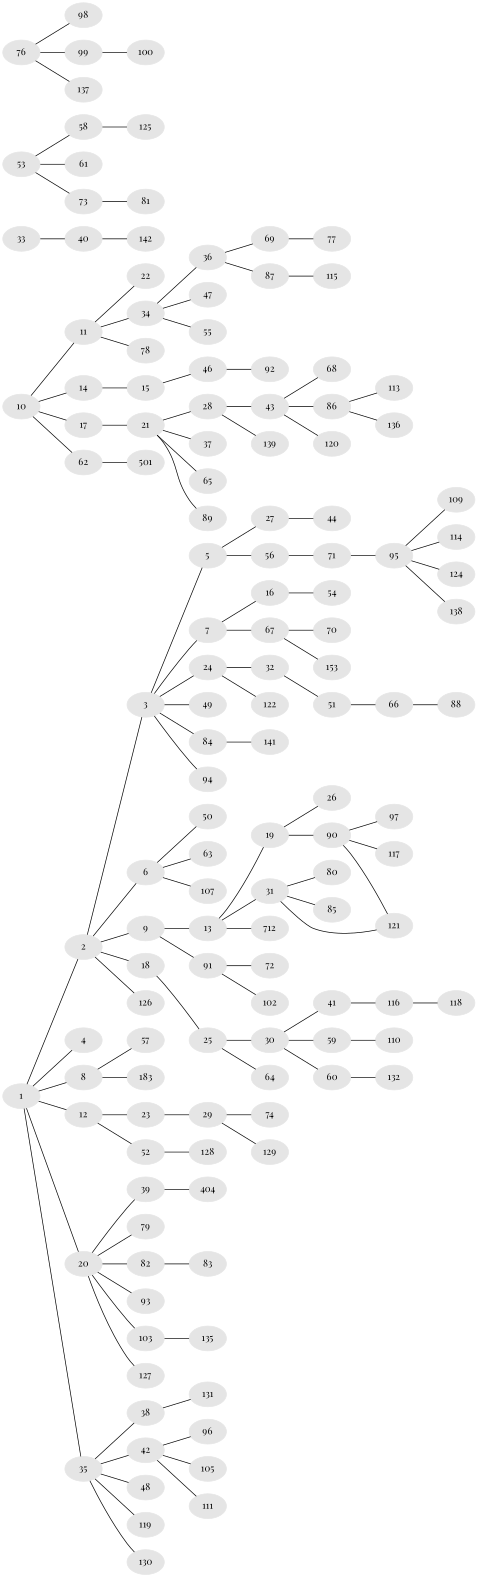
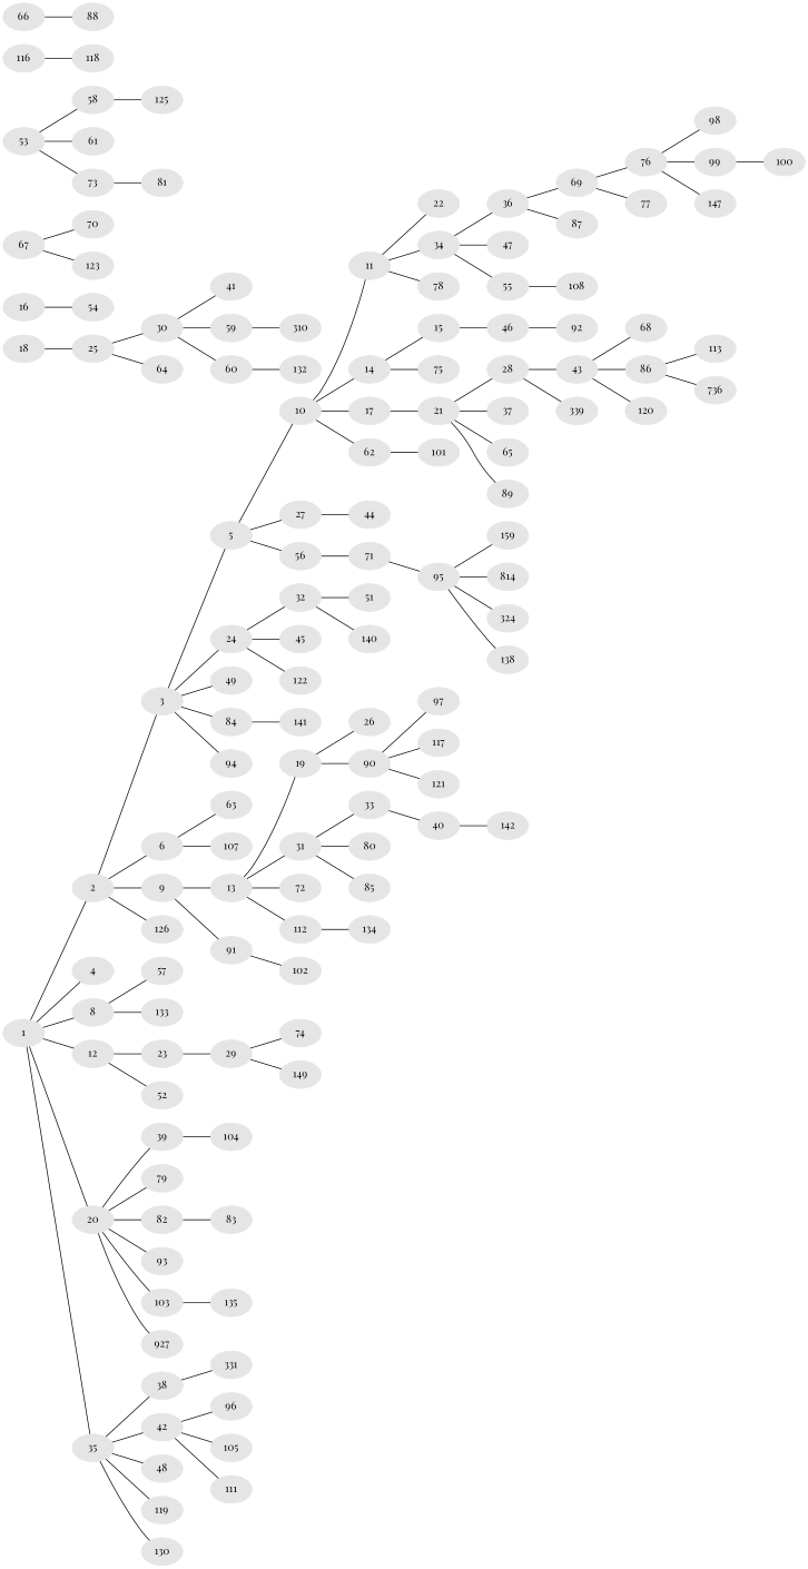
  graph {
    fontname="Playfair Display"
    rankdir=LR
    node [color=gray90 fontname="Playfair Display" style=filled]
    edge [fontname="Playfair Display"]
    1
    2
    4
    8
    12
    20
    35
    3
    6
    9
    18
    126
    57
-   133 [label=183]
+   133
    23
    52
    39
    79
    82
    93
    103
-   127
+   127 [label=927]
    38
    42
    48
    119
    130
    5
-   7
    24
    49
    84
    94
-   50
    63
    107
    13
    91
    25
    10
    27
    56
    16
    67
    32
+   45
    122
    141
    11
    14
    17
    62
    44
    71
    54
    70
-   123 [label=153]
+   123
    19
    31
    72
-   112 [label=712]
+   112
    102
    22
    34
    78
    15
+   75
    21
-   101 [label=501]
+   101
    36
    47
    55
    29
-   128
    26
    90
    33
    80
    85
+   134
    46
    92
    28
    37
    65
    89
    30
    64
    97
    117
    121
-   104 [label=404]
+   104
    83
    135
    43
-   139
+   139 [label=339]
    74
-   129
+   129 [label=149]
    51
+   140
    41
    59
    60
    95
    68
    86
    120
    53
    58
    61
    73
    116
-   110
+   110 [label=310]
    132
    40
    66
    142
    69
    87
-   131
+   108
+   131 [label=331]
    96
    105
    111
    76
    77
-   115
    118
    113
-   136
+   136 [label=736]
    88
    125
    81
    98
    99
-   137
-   109
-   114
-   124
+   137 [label=147]
+   109 [label=159]
+   114 [label=814]
+   124 [label=324]
    138
    100
    1 -- 2
    1 -- 4
    1 -- 8
    1 -- 12
    1 -- 20
    1 -- 35
    2 -- 3
    2 -- 6
    2 -- 9
-   2 -- 18
    2 -- 126
    8 -- 57
    8 -- 133
    12 -- 23
    12 -- 52
    20 -- 39
    20 -- 79
    20 -- 82
    20 -- 93
    20 -- 103
    20 -- 127
    35 -- 38
    35 -- 42
    35 -- 48
    35 -- 119
    35 -- 130
    3 -- 5
-   3 -- 7
    3 -- 24
    3 -- 49
    3 -- 84
    3 -- 94
-   6 -- 50
    6 -- 63
    6 -- 107
    9 -- 13
    9 -- 91
    18 -- 25
    23 -- 29
-   52 -- 128
    39 -- 104
    82 -- 83
    103 -- 135
    38 -- 131
    42 -- 96
    42 -- 105
    42 -- 111
+   5 -- 10
    5 -- 27
    5 -- 56
-   7 -- 16
-   7 -- 67
    24 -- 32
+   24 -- 45
    24 -- 122
    84 -- 141
    13 -- 19
    13 -- 31
-   91 -- 72
+   13 -- 72
    13 -- 112
    91 -- 102
    25 -- 30
    25 -- 64
    10 -- 11
    10 -- 14
    10 -- 17
    10 -- 62
    27 -- 44
    56 -- 71
    16 -- 54
    67 -- 70
    67 -- 123
    32 -- 51
+   32 -- 140
    11 -- 22
    11 -- 34
    11 -- 78
    14 -- 15
+   14 -- 75
    17 -- 21
    62 -- 101
    71 -- 95
    19 -- 26
    19 -- 90
-   31 -- 121
+   31 -- 33
    31 -- 80
    31 -- 85
+   112 -- 134
    34 -- 36
    34 -- 47
    34 -- 55
    15 -- 46
    21 -- 28
    21 -- 37
    21 -- 65
    21 -- 89
    36 -- 69
    36 -- 87
+   55 -- 108
    29 -- 74
    29 -- 129
    90 -- 97
    90 -- 117
    90 -- 121
    33 -- 40
    46 -- 92
    28 -- 43
    28 -- 139
    30 -- 41
    30 -- 59
    30 -- 60
    43 -- 68
    43 -- 86
    43 -- 120
-   51 -- 66
-   41 -- 116
    59 -- 110
    60 -- 132
    95 -- 109
    95 -- 114
    95 -- 124
    95 -- 138
    86 -- 113
    86 -- 136
    53 -- 58
    53 -- 61
    53 -- 73
    58 -- 125
    73 -- 81
    116 -- 118
    40 -- 142
    66 -- 88
+   69 -- 76
    69 -- 77
-   87 -- 115
    76 -- 98
    76 -- 99
    76 -- 137
    99 -- 100
  }
